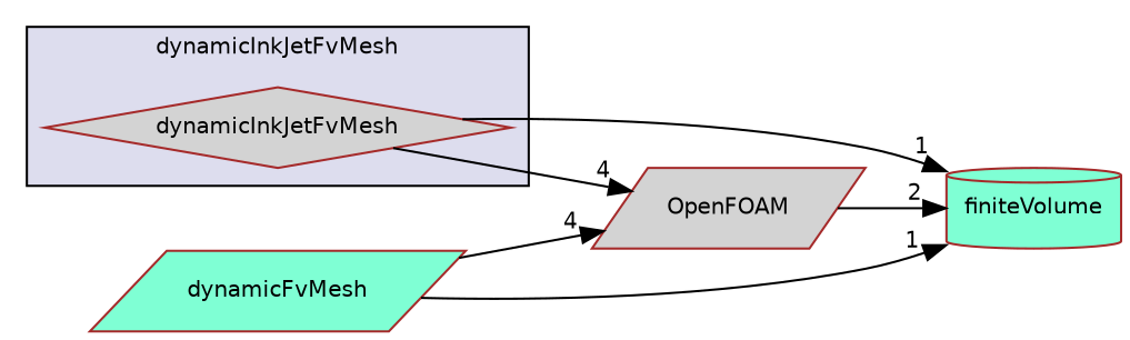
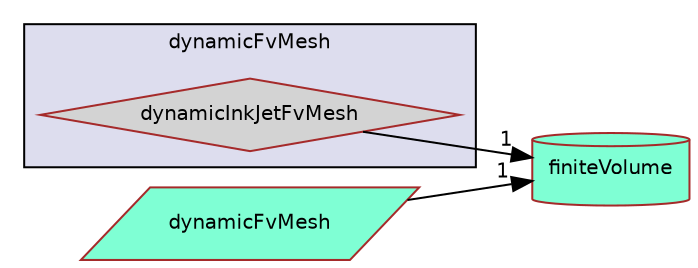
  digraph {
    compound=true
    fontname="DejaVu Sans"
    rankdir=LR
    node [color=brown fillcolor=lightgrey fontname="DejaVu Sans" fontsize=10 shape=parallelogram style=filled]
    edge [fontname="DejaVu Sans" headlabel=1 labeldistance=1.5 labelfontname=Helvetica labelfontsize=10]
    n1 [label=dynamicInkJetFvMesh pencolor=black shape=diamond]
    n2 [fillcolor=aquamarine label=finiteVolume shape=cylinder]
-   n3 [label=OpenFOAM]
    n4 [fillcolor=aquamarine label=dynamicFvMesh]
    subgraph cluster_1 {
      bgcolor="#ddddee"
      fontsize=10
-     label=dynamicInkJetFvMesh
+     label=dynamicFvMesh
      pencolor=black
      n1
    }
    n1 -> n2
-   n1 -> n3 [headlabel=4]
-   n3 -> n2 [headlabel=2]
    n4 -> n2
-   n4 -> n3 [headlabel=4]
  }
